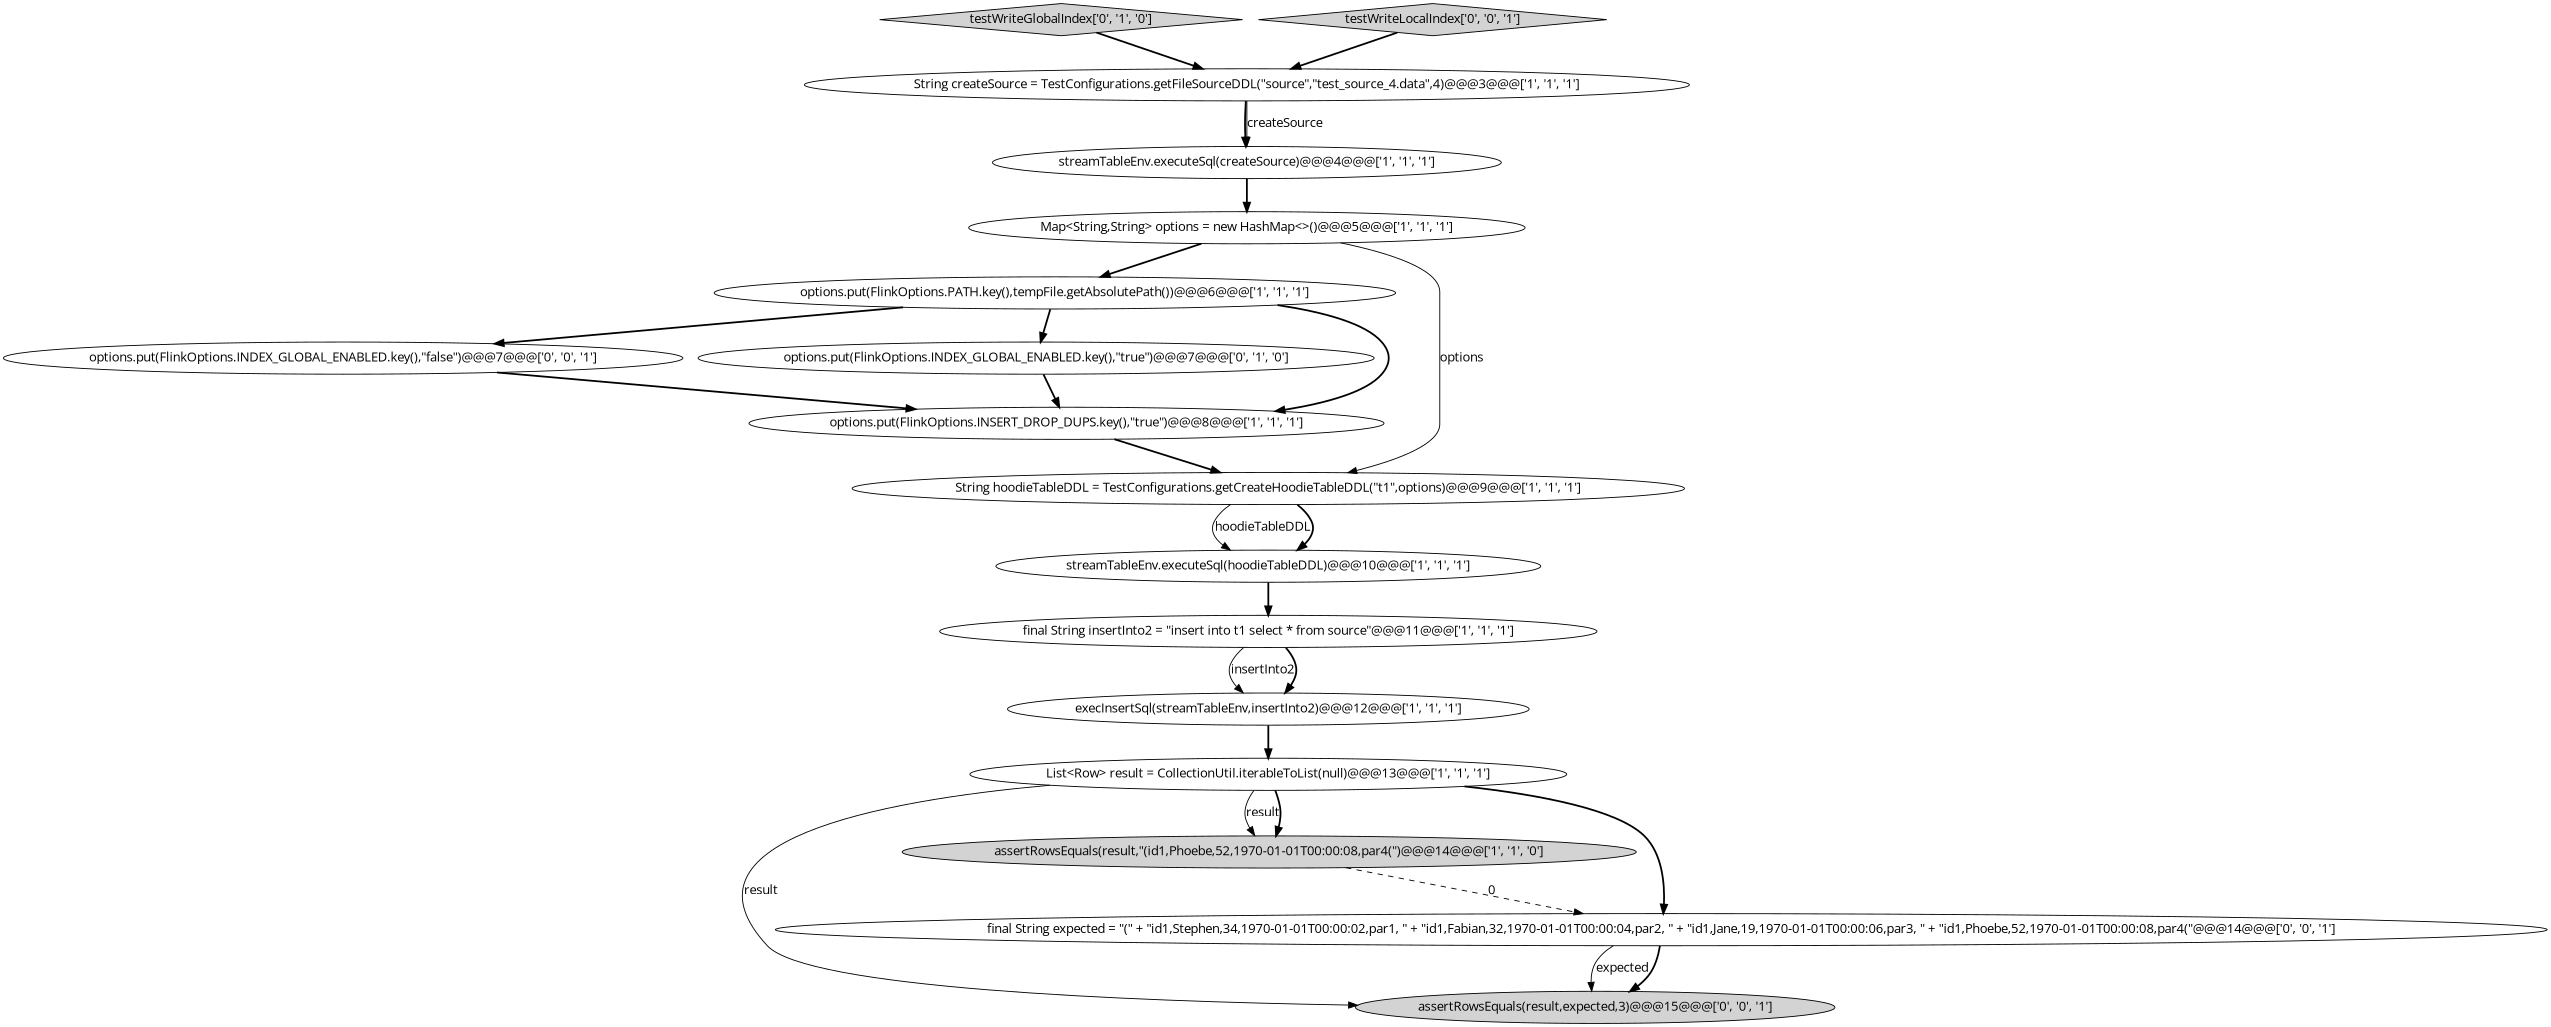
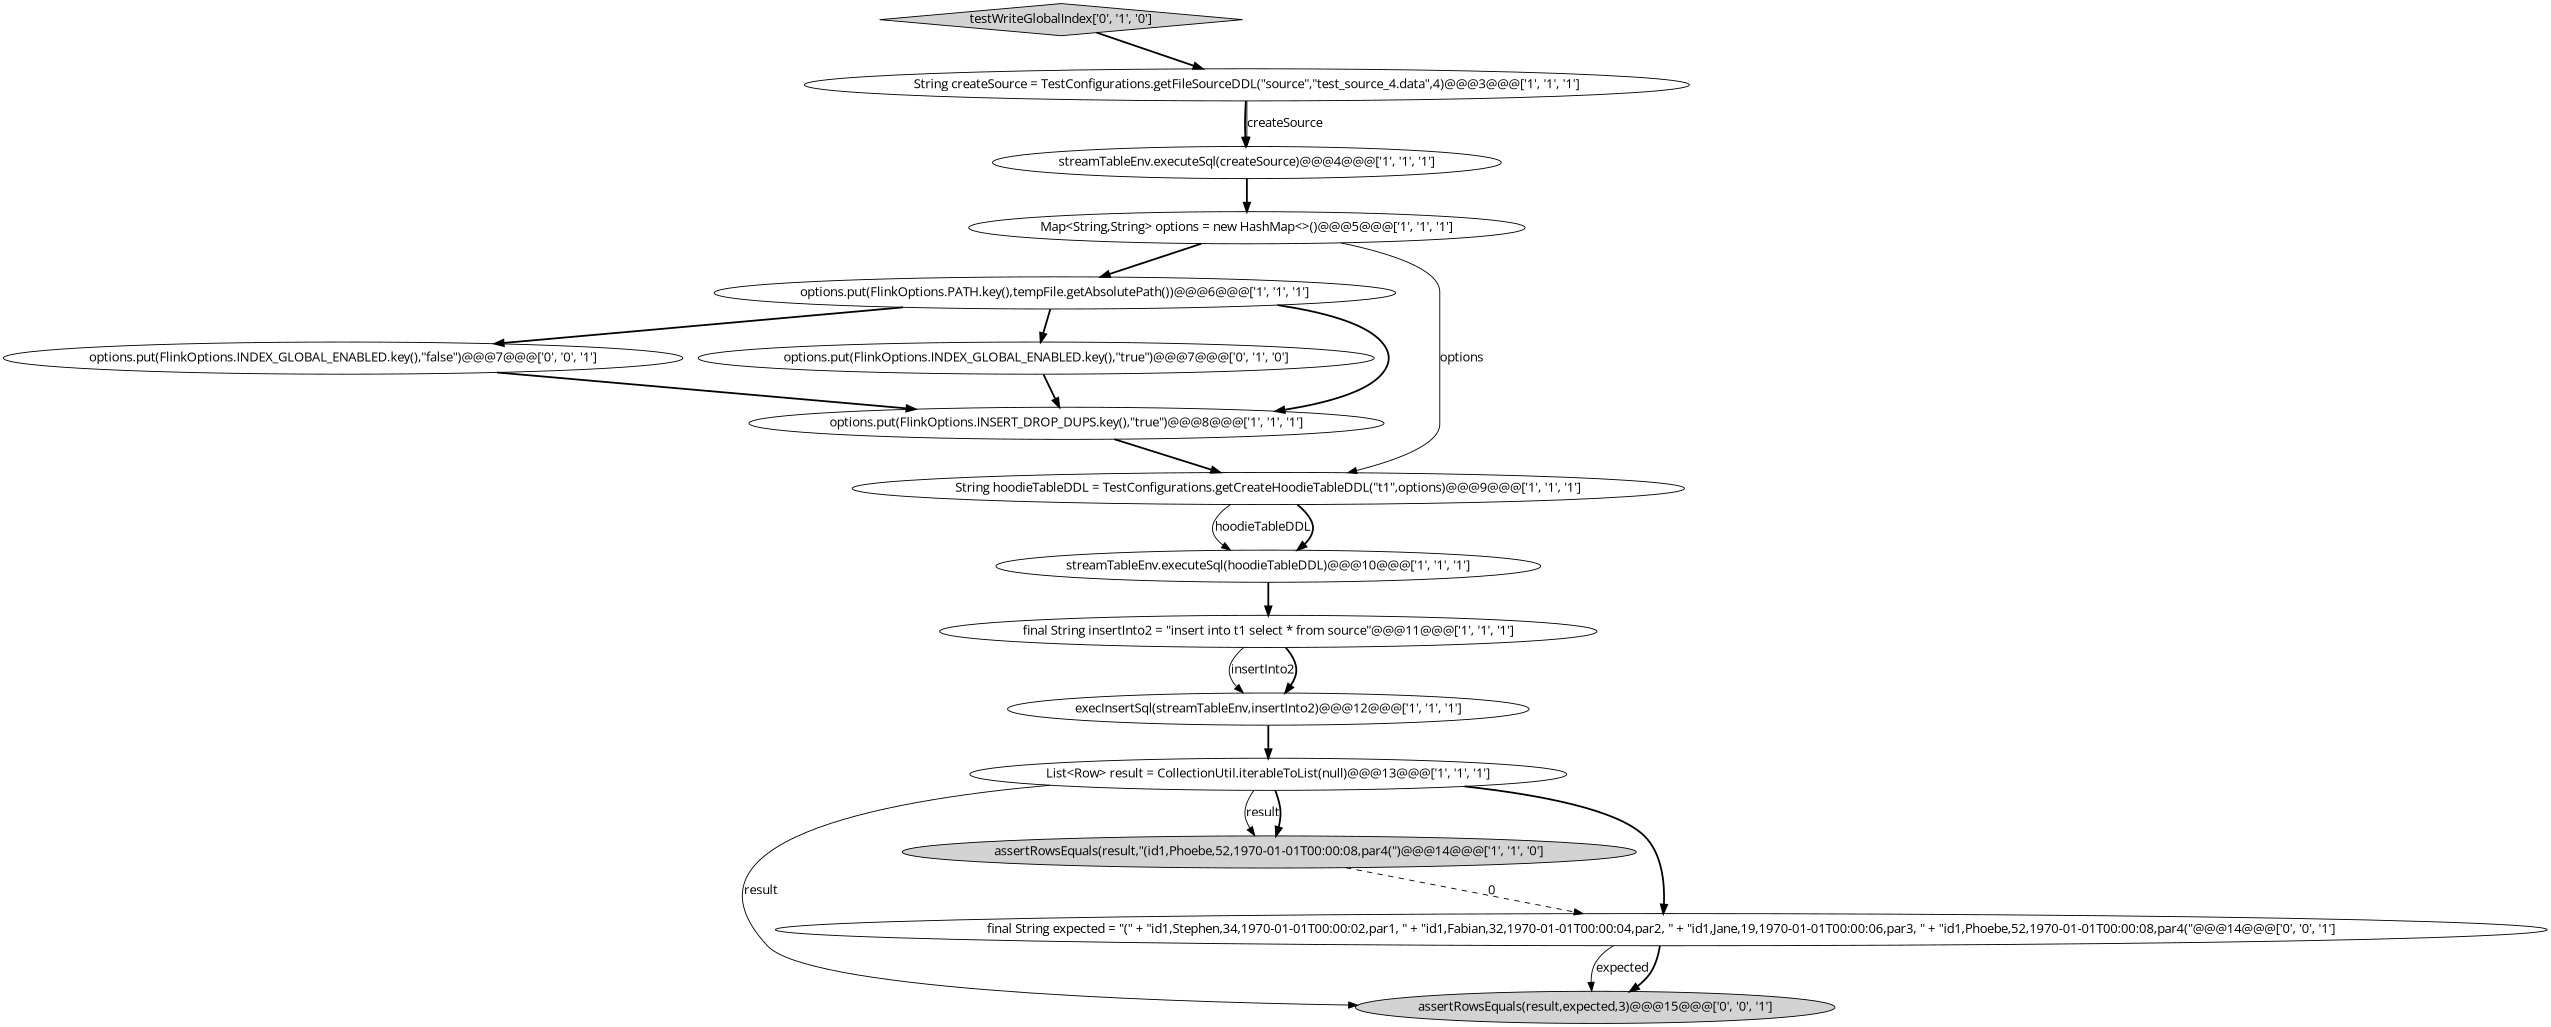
  digraph {
    fontname="Open Sans"
    node [fillcolor=white fontname="Open Sans" shape=ellipse style=filled]
    edge [fontname="Open Sans" style=bold]
    n1 [label="streamTableEnv.executeSql(createSource)@@@4@@@['1', '1', '1']"]
    n2 [label="Map<String,String> options = new HashMap<>()@@@5@@@['1', '1', '1']"]
    n3 [label="options.put(FlinkOptions.PATH.key(),tempFile.getAbsolutePath())@@@6@@@['1', '1', '1']"]
    n4 [label="String hoodieTableDDL = TestConfigurations.getCreateHoodieTableDDL(\"t1\",options)@@@9@@@['1', '1', '1']"]
    n5 [label="options.put(FlinkOptions.INDEX_GLOBAL_ENABLED.key(),\"false\")@@@7@@@['0', '0', '1']"]
    n6 [label="options.put(FlinkOptions.INDEX_GLOBAL_ENABLED.key(),\"true\")@@@7@@@['0', '1', '0']"]
    n7 [label="options.put(FlinkOptions.INSERT_DROP_DUPS.key(),\"true\")@@@8@@@['1', '1', '1']"]
    n8 [fillcolor=lightgray label="assertRowsEquals(result,expected,3)@@@15@@@['0', '0', '1']"]
    n9 [label="List<Row> result = CollectionUtil.iterableToList(null)@@@13@@@['1', '1', '1']"]
    n10 [fillcolor=lightgray label="assertRowsEquals(result,\"(id1,Phoebe,52,1970-01-01T00:00:08,par4(\")@@@14@@@['1', '1', '0']"]
    n11 [label="final String expected = \"(\" + \"id1,Stephen,34,1970-01-01T00:00:02,par1, \" + \"id1,Fabian,32,1970-01-01T00:00:04,par2, \" + \"id1,Jane,19,1970-01-01T00:00:06,par3, \" + \"id1,Phoebe,52,1970-01-01T00:00:08,par4(\"@@@14@@@['0', '0', '1']"]
    n12 [label="String createSource = TestConfigurations.getFileSourceDDL(\"source\",\"test_source_4.data\",4)@@@3@@@['1', '1', '1']"]
    n13 [fillcolor=lightgray label="testWriteGlobalIndex['0', '1', '0']" shape=diamond]
-   n14 [fillcolor=lightgray label="testWriteLocalIndex['0', '0', '1']" shape=diamond]
    n15 [label="execInsertSql(streamTableEnv,insertInto2)@@@12@@@['1', '1', '1']"]
    n16 [label="streamTableEnv.executeSql(hoodieTableDDL)@@@10@@@['1', '1', '1']"]
    n17 [label="final String insertInto2 = \"insert into t1 select * from source\"@@@11@@@['1', '1', '1']"]
    n1 -> n2
    n2 -> n3
    n2 -> n4 [label=options style=solid]
    n3 -> n5
    n3 -> n6
    n3 -> n7
    n4 -> n16 [label=hoodieTableDDL style=solid]
    n4 -> n16
    n5 -> n7
    n6 -> n7
    n7 -> n4
    n9 -> n8 [label=result style=solid]
    n9 -> n10 [label=result style=solid]
    n9 -> n10
    n9 -> n11
    n10 -> n11 [label=0 style=dashed]
    n11 -> n8 [label=expected style=solid]
    n11 -> n8
    n12 -> n1
    n12 -> n1 [label=createSource style=solid]
    n13 -> n12
-   n14 -> n12
    n15 -> n9
    n16 -> n17
    n17 -> n15 [label=insertInto2 style=solid]
    n17 -> n15
  }
